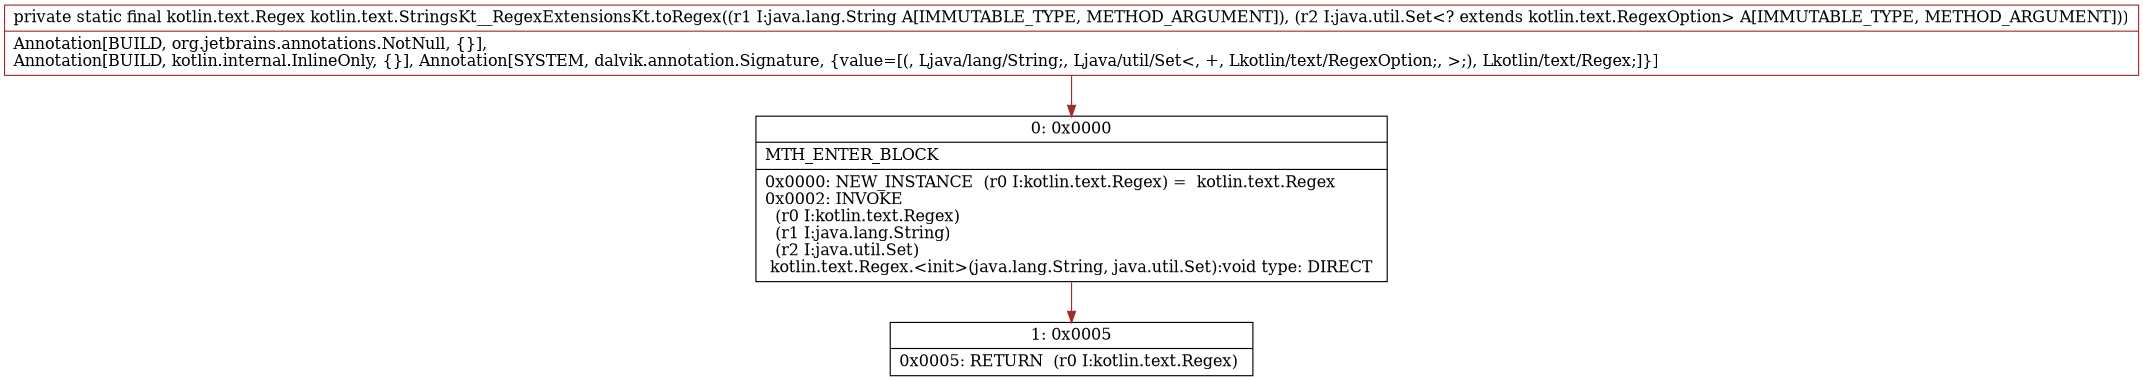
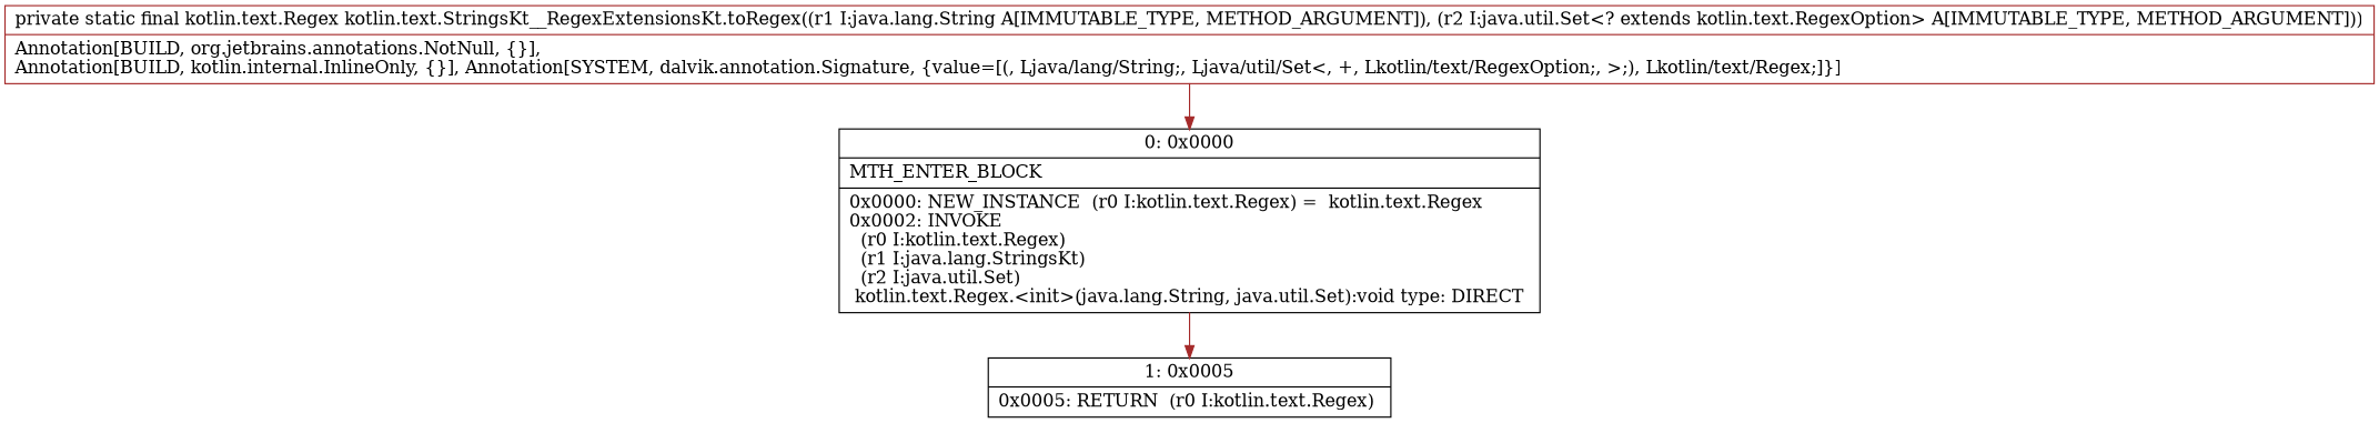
  digraph {
    node [shape=record color=black]
    edge [color=brown]
-   n1 [label="{0\:\ 0x0000|MTH_ENTER_BLOCK\l|0x0000: NEW_INSTANCE  (r0 I:kotlin.text.Regex) =  kotlin.text.Regex \l0x0002: INVOKE  \l  (r0 I:kotlin.text.Regex)\l  (r1 I:java.lang.String)\l  (r2 I:java.util.Set)\l kotlin.text.Regex.\<init\>(java.lang.String, java.util.Set):void type: DIRECT \l}"]
+   n1 [label="{0\:\ 0x0000|MTH_ENTER_BLOCK\l|0x0000: NEW_INSTANCE  (r0 I:kotlin.text.Regex) =  kotlin.text.Regex \l0x0002: INVOKE  \l  (r0 I:kotlin.text.Regex)\l  (r1 I:java.lang.StringsKt)\l  (r2 I:java.util.Set)\l kotlin.text.Regex.\<init\>(java.lang.String, java.util.Set):void type: DIRECT \l}"]
    n2 [label="{1\:\ 0x0005|0x0005: RETURN  (r0 I:kotlin.text.Regex) \l}"]
    n3 [label="{private static final kotlin.text.Regex kotlin.text.StringsKt__RegexExtensionsKt.toRegex((r1 I:java.lang.String A[IMMUTABLE_TYPE, METHOD_ARGUMENT]), (r2 I:java.util.Set\<? extends kotlin.text.RegexOption\> A[IMMUTABLE_TYPE, METHOD_ARGUMENT]))  | Annotation[BUILD, org.jetbrains.annotations.NotNull, \{\}], \lAnnotation[BUILD, kotlin.internal.InlineOnly, \{\}], Annotation[SYSTEM, dalvik.annotation.Signature, \{value=[(, Ljava\/lang\/String;, Ljava\/util\/Set\<, +, Lkotlin\/text\/RegexOption;, \>;), Lkotlin\/text\/Regex;]\}]\l}" color=brown]
    n1 -> n2
    n3 -> n1
  }
